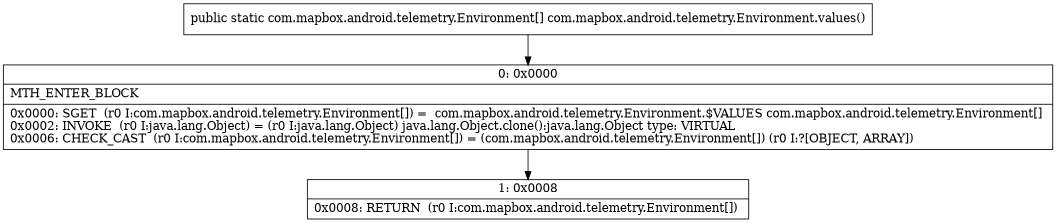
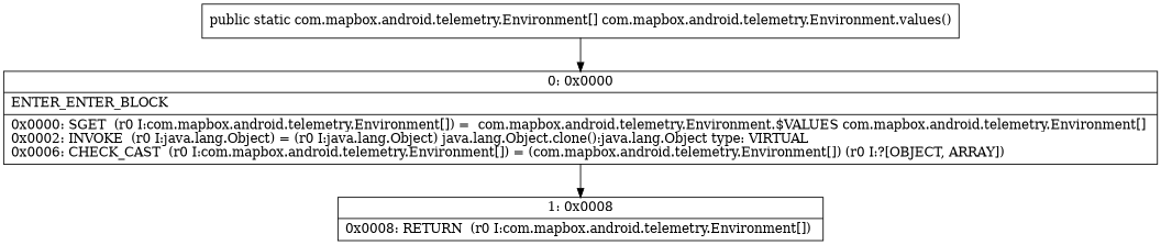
  digraph {
    node [shape=record]
-   n1 [label="{0\:\ 0x0000|MTH_ENTER_BLOCK\l|0x0000: SGET  (r0 I:com.mapbox.android.telemetry.Environment[]) =  com.mapbox.android.telemetry.Environment.$VALUES com.mapbox.android.telemetry.Environment[] \l0x0002: INVOKE  (r0 I:java.lang.Object) = (r0 I:java.lang.Object) java.lang.Object.clone():java.lang.Object type: VIRTUAL \l0x0006: CHECK_CAST  (r0 I:com.mapbox.android.telemetry.Environment[]) = (com.mapbox.android.telemetry.Environment[]) (r0 I:?[OBJECT, ARRAY]) \l}"]
+   n1 [label="{0\:\ 0x0000|ENTER_ENTER_BLOCK\l|0x0000: SGET  (r0 I:com.mapbox.android.telemetry.Environment[]) =  com.mapbox.android.telemetry.Environment.$VALUES com.mapbox.android.telemetry.Environment[] \l0x0002: INVOKE  (r0 I:java.lang.Object) = (r0 I:java.lang.Object) java.lang.Object.clone():java.lang.Object type: VIRTUAL \l0x0006: CHECK_CAST  (r0 I:com.mapbox.android.telemetry.Environment[]) = (com.mapbox.android.telemetry.Environment[]) (r0 I:?[OBJECT, ARRAY]) \l}"]
    n2 [label="{1\:\ 0x0008|0x0008: RETURN  (r0 I:com.mapbox.android.telemetry.Environment[]) \l}"]
    n3 [label="{public static com.mapbox.android.telemetry.Environment[] com.mapbox.android.telemetry.Environment.values() }"]
    n1 -> n2
    n3 -> n1
  }
